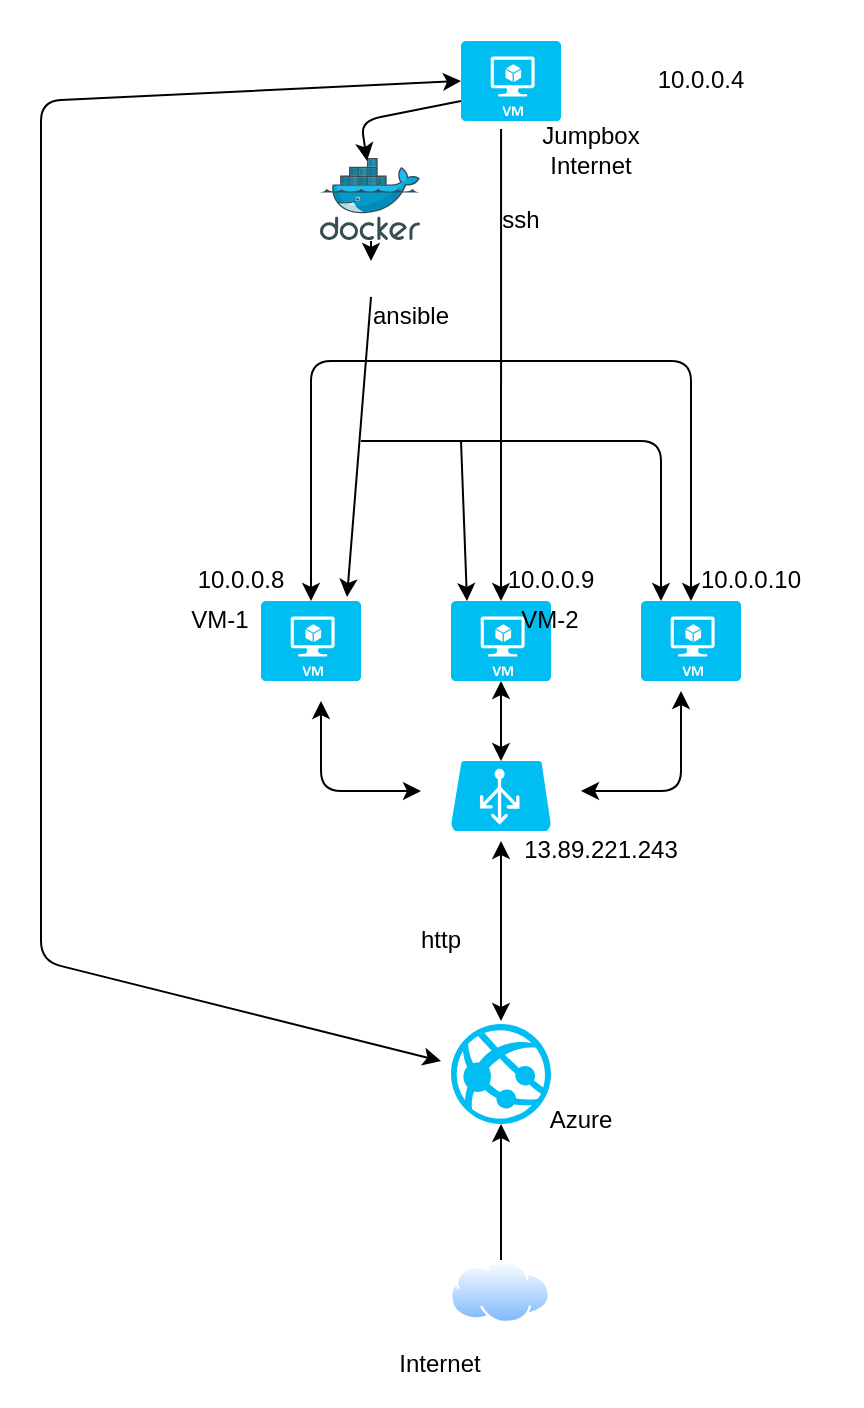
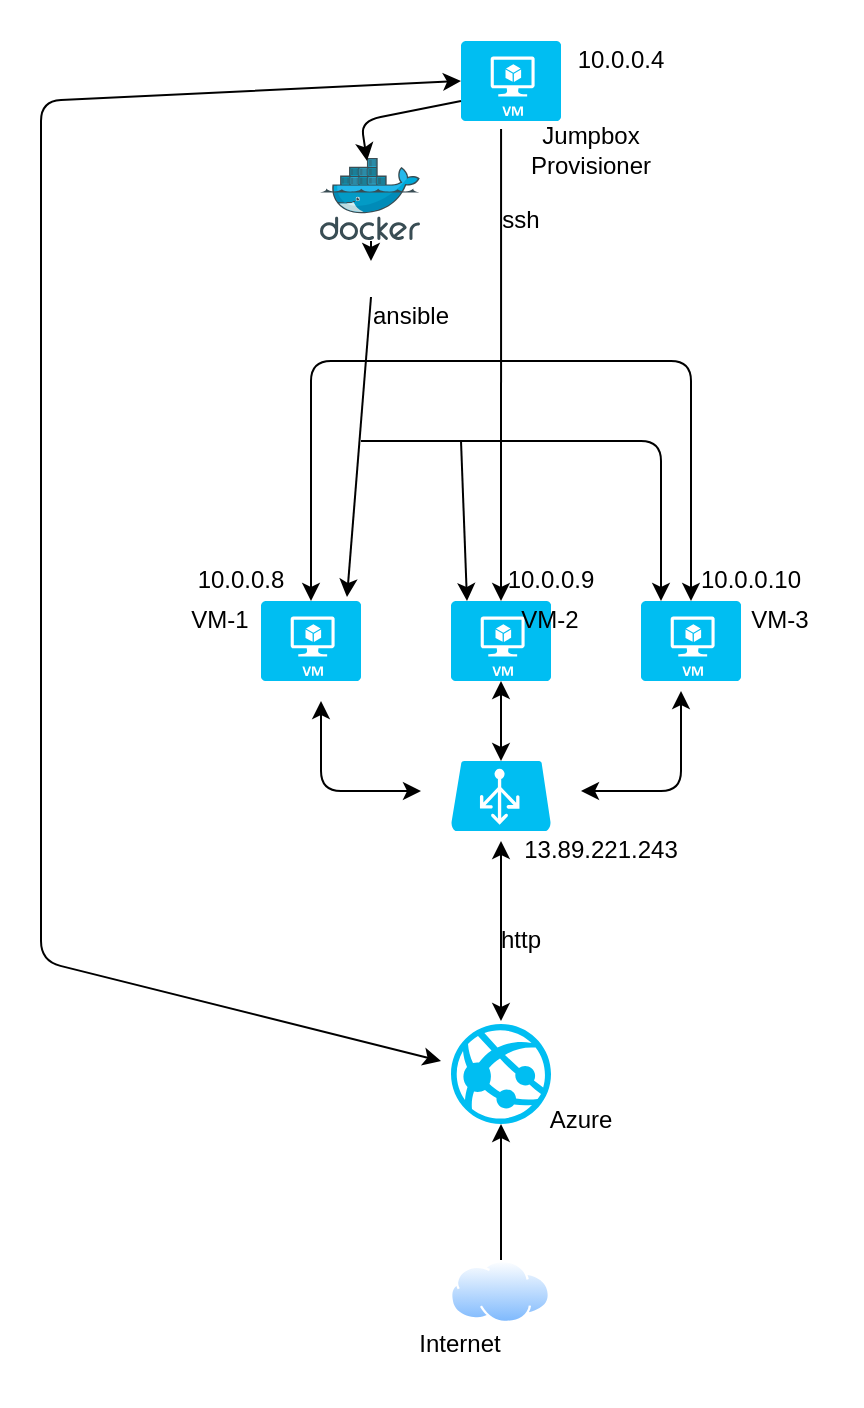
  <mxCell id="0" />
  <mxCell id="1" parent="0" />
  <mxCell id="2" value="" style="verticalLabelPosition=bottom;html=1;verticalAlign=top;align=center;strokeColor=none;fillColor=#00BEF2;shape=mxgraph.azure.azure_website;pointerEvents=1;" vertex="1" parent="1"><mxGeometry x="225" y="511.5" width="50" height="50" as="geometry" /></mxCell>
  <mxCell id="3" value="" style="verticalLabelPosition=bottom;html=1;verticalAlign=top;align=center;strokeColor=none;fillColor=#00BEF2;shape=mxgraph.azure.azure_load_balancer;" vertex="1" parent="1"><mxGeometry x="225" y="380" width="50" height="35" as="geometry" /></mxCell>
  <mxCell id="4" value="" style="verticalLabelPosition=bottom;html=1;verticalAlign=top;align=center;strokeColor=none;fillColor=#00BEF2;shape=mxgraph.azure.virtual_machine;" vertex="1" parent="1"><mxGeometry x="130" y="300" width="50" height="40" as="geometry" /></mxCell>
  <mxCell id="5" value="" style="verticalLabelPosition=bottom;html=1;verticalAlign=top;align=center;strokeColor=none;fillColor=#00BEF2;shape=mxgraph.azure.virtual_machine;" vertex="1" parent="1"><mxGeometry x="320" y="300" width="50" height="40" as="geometry" /></mxCell>
  <mxCell id="6" value="" style="verticalLabelPosition=bottom;html=1;verticalAlign=top;align=center;strokeColor=none;fillColor=#00BEF2;shape=mxgraph.azure.virtual_machine;" vertex="1" parent="1"><mxGeometry x="225" y="300" width="50" height="40" as="geometry" /></mxCell>
  <mxCell id="7" value="" style="endArrow=classic;startArrow=classic;html=1;" edge="1" parent="1"><mxGeometry width="50" height="50" relative="1" as="geometry"><mxPoint x="290" y="395" as="sourcePoint" /><mxPoint x="340" y="345" as="targetPoint" /><Array as="points"><mxPoint x="340" y="395" /></Array></mxGeometry></mxCell>
  <mxCell id="8" value="" style="endArrow=classic;startArrow=classic;html=1;" edge="1" parent="1"><mxGeometry width="50" height="50" relative="1" as="geometry"><mxPoint x="160" y="350" as="sourcePoint" /><mxPoint x="210" y="395" as="targetPoint" /><Array as="points"><mxPoint x="160" y="395" /></Array></mxGeometry></mxCell>
  <mxCell id="9" value="" style="endArrow=classic;startArrow=classic;html=1;entryX=0.5;entryY=1;entryDx=0;entryDy=0;entryPerimeter=0;exitX=0.5;exitY=0;exitDx=0;exitDy=0;exitPerimeter=0;" edge="1" parent="1" source="3" target="6"><mxGeometry width="50" height="50" relative="1" as="geometry"><mxPoint x="240" y="380" as="sourcePoint" /><mxPoint x="290" y="330" as="targetPoint" /><Array as="points"><mxPoint x="250" y="360" /></Array></mxGeometry></mxCell>
  <mxCell id="10" value="" style="endArrow=classic;startArrow=classic;html=1;" edge="1" parent="1"><mxGeometry width="50" height="50" relative="1" as="geometry"><mxPoint x="250" y="510" as="sourcePoint" /><mxPoint x="250" y="420" as="targetPoint" /><Array as="points" /></mxGeometry></mxCell>
  <mxCell id="11" style="edgeStyle=none;rounded=0;orthogonalLoop=1;jettySize=auto;html=1;entryX=0.5;entryY=1;entryDx=0;entryDy=0;entryPerimeter=0;" edge="1" parent="1" source="12" target="2"><mxGeometry relative="1" as="geometry" /></mxCell>
  <mxCell id="12" value="" style="aspect=fixed;perimeter=ellipsePerimeter;html=1;align=center;shadow=0;dashed=0;spacingTop=3;image;image=img/lib/active_directory/internet_cloud.svg;" vertex="1" parent="1"><mxGeometry x="225" y="630" width="50" height="31.5" as="geometry" /></mxCell>
- <mxCell id="13" value="Internet" style="text;html=1;strokeColor=none;fillColor=none;align=center;verticalAlign=middle;whiteSpace=wrap;rounded=0;" vertex="1" parent="1"><mxGeometry x="200" y="671.5" width="40" height="20" as="geometry" /></mxCell>
+ <mxCell id="13" value="Internet" style="text;html=1;strokeColor=none;fillColor=none;align=center;verticalAlign=middle;whiteSpace=wrap;rounded=0;" vertex="1" parent="1"><mxGeometry x="210" y="661.5" width="40" height="20" as="geometry" /></mxCell>
+ <mxCell id="14" value="VM-3" style="text;html=1;strokeColor=none;fillColor=none;align=center;verticalAlign=middle;whiteSpace=wrap;rounded=0;" vertex="1" parent="1"><mxGeometry x="370" y="300" width="40" height="20" as="geometry" /></mxCell>
  <mxCell id="15" value="VM-2" style="text;html=1;strokeColor=none;fillColor=none;align=center;verticalAlign=middle;whiteSpace=wrap;rounded=0;" vertex="1" parent="1"><mxGeometry x="255" y="300" width="40" height="20" as="geometry" /></mxCell>
  <mxCell id="16" value="VM-1" style="text;html=1;strokeColor=none;fillColor=none;align=center;verticalAlign=middle;whiteSpace=wrap;rounded=0;" vertex="1" parent="1"><mxGeometry x="90" y="300" width="40" height="20" as="geometry" /></mxCell>
  <mxCell id="17" value="" style="verticalLabelPosition=bottom;html=1;verticalAlign=top;align=center;strokeColor=none;fillColor=#00BEF2;shape=mxgraph.azure.virtual_machine;" vertex="1" parent="1"><mxGeometry x="230" y="20" width="50" height="40" as="geometry" /></mxCell>
  <mxCell id="18" value="" style="endArrow=classic;startArrow=classic;html=1;exitX=0;exitY=0.5;exitDx=0;exitDy=0;exitPerimeter=0;" edge="1" parent="1" source="17"><mxGeometry width="50" height="50" relative="1" as="geometry"><mxPoint x="20" y="30" as="sourcePoint" /><mxPoint x="220" y="530" as="targetPoint" /><Array as="points"><mxPoint x="20" y="50" /><mxPoint x="20" y="395" /><mxPoint x="20" y="480" /></Array></mxGeometry></mxCell>
- <mxCell id="19" value="Jumpbox&lt;br&gt;Internet" style="text;html=1;align=center;verticalAlign=middle;resizable=0;points=[];autosize=1;" vertex="1" parent="1"><mxGeometry x="255" y="60" width="80" height="30" as="geometry" /></mxCell>
+ <mxCell id="19" value="Jumpbox&lt;br&gt;Provisioner" style="text;html=1;align=center;verticalAlign=middle;resizable=0;points=[];autosize=1;" vertex="1" parent="1"><mxGeometry x="255" y="60" width="80" height="30" as="geometry" /></mxCell>
  <mxCell id="20" value="" style="endArrow=classic;html=1;exitX=-0.062;exitY=0.133;exitDx=0;exitDy=0;exitPerimeter=0;entryX=0.5;entryY=0;entryDx=0;entryDy=0;entryPerimeter=0;" edge="1" parent="1" source="19" target="6"><mxGeometry width="50" height="50" relative="1" as="geometry"><mxPoint x="320" y="230" as="sourcePoint" /><mxPoint x="370" y="180" as="targetPoint" /></mxGeometry></mxCell>
  <mxCell id="21" value="" style="endArrow=classic;html=1;entryX=0.5;entryY=0;entryDx=0;entryDy=0;entryPerimeter=0;" edge="1" parent="1" target="5"><mxGeometry width="50" height="50" relative="1" as="geometry"><mxPoint x="250" y="180" as="sourcePoint" /><mxPoint x="370" y="180" as="targetPoint" /><Array as="points"><mxPoint x="345" y="180" /></Array></mxGeometry></mxCell>
  <mxCell id="22" value="" style="endArrow=classic;html=1;entryX=0.5;entryY=0;entryDx=0;entryDy=0;entryPerimeter=0;" edge="1" parent="1" target="4"><mxGeometry width="50" height="50" relative="1" as="geometry"><mxPoint x="260" y="180" as="sourcePoint" /><mxPoint x="295" y="130" as="targetPoint" /><Array as="points"><mxPoint x="155" y="180" /></Array></mxGeometry></mxCell>
  <mxCell id="23" value="ssh" style="text;html=1;align=center;verticalAlign=middle;resizable=0;points=[];autosize=1;" vertex="1" parent="1"><mxGeometry x="245" y="100" width="30" height="20" as="geometry" /></mxCell>
  <mxCell id="24" style="edgeStyle=none;rounded=0;orthogonalLoop=1;jettySize=auto;html=1;" edge="1" parent="1" source="25" target="31"><mxGeometry relative="1" as="geometry" /></mxCell>
  <mxCell id="25" value="" style="aspect=fixed;html=1;points=[];align=center;image;fontSize=12;image=img/lib/mscae/Docker.svg;" vertex="1" parent="1"><mxGeometry x="160" y="79" width="50" height="41" as="geometry" /></mxCell>
  <mxCell id="26" value="" style="endArrow=classic;html=1;exitX=0;exitY=0.75;exitDx=0;exitDy=0;exitPerimeter=0;" edge="1" parent="1" source="17"><mxGeometry width="50" height="50" relative="1" as="geometry"><mxPoint x="320" y="230" as="sourcePoint" /><mxPoint x="183" y="80" as="targetPoint" /><Array as="points"><mxPoint x="180" y="60" /></Array></mxGeometry></mxCell>
  <mxCell id="27" value="" style="endArrow=classic;html=1;entryX=0.86;entryY=-0.05;entryDx=0;entryDy=0;entryPerimeter=0;exitX=0.5;exitY=1;exitDx=0;exitDy=0;" edge="1" parent="1" source="31" target="4"><mxGeometry width="50" height="50" relative="1" as="geometry"><mxPoint x="185" y="170" as="sourcePoint" /><mxPoint x="370" y="180" as="targetPoint" /></mxGeometry></mxCell>
  <mxCell id="28" value="" style="endArrow=classic;html=1;" edge="1" parent="1"><mxGeometry width="50" height="50" relative="1" as="geometry"><mxPoint x="180" y="220" as="sourcePoint" /><mxPoint x="330" y="300" as="targetPoint" /><Array as="points"><mxPoint x="330" y="220" /><mxPoint x="330" y="300" /></Array></mxGeometry></mxCell>
  <mxCell id="29" value="" style="endArrow=classic;html=1;entryX=0.16;entryY=0;entryDx=0;entryDy=0;entryPerimeter=0;" edge="1" parent="1" target="6"><mxGeometry width="50" height="50" relative="1" as="geometry"><mxPoint x="230" y="220" as="sourcePoint" /><mxPoint x="370" y="180" as="targetPoint" /></mxGeometry></mxCell>
  <mxCell id="30" value="ansible" style="text;html=1;align=center;verticalAlign=middle;resizable=0;points=[];autosize=1;" vertex="1" parent="1"><mxGeometry x="180" y="148" width="50" height="20" as="geometry" /></mxCell>
  <mxCell id="31" value="" style="shape=image;html=1;verticalAlign=top;verticalLabelPosition=bottom;labelBackgroundColor=#ffffff;imageAspect=0;aspect=fixed;image=https://cdn1.iconfinder.com/data/icons/hawcons/32/699749-icon-103-document-file-yml-128.png" vertex="1" parent="1"><mxGeometry x="176" y="130" width="18" height="18" as="geometry" /></mxCell>
  <mxCell id="32" style="edgeStyle=none;rounded=0;orthogonalLoop=1;jettySize=auto;html=1;entryX=0.508;entryY=-0.005;entryDx=0;entryDy=0;entryPerimeter=0;" edge="1" parent="1" source="25" target="25"><mxGeometry relative="1" as="geometry" /></mxCell>
  <mxCell id="33" value="Azure" style="text;html=1;align=center;verticalAlign=middle;resizable=0;points=[];autosize=1;" vertex="1" parent="1"><mxGeometry x="265" y="550" width="50" height="20" as="geometry" /></mxCell>
  <mxCell id="34" value="13.89.221.243" style="text;html=1;align=center;verticalAlign=middle;resizable=0;points=[];autosize=1;" vertex="1" parent="1"><mxGeometry x="255" y="415" width="90" height="20" as="geometry" /></mxCell>
- <mxCell id="35" value="10.0.0.4" style="text;html=1;align=center;verticalAlign=middle;resizable=0;points=[];autosize=1;" vertex="1" parent="1"><mxGeometry x="320" y="30" width="60" height="20" as="geometry" /></mxCell>
+ <mxCell id="35" value="10.0.0.4" style="text;html=1;align=center;verticalAlign=middle;resizable=0;points=[];autosize=1;" vertex="1" parent="1"><mxGeometry x="280" y="20" width="60" height="20" as="geometry" /></mxCell>
  <mxCell id="36" value="10.0.0.8" style="text;html=1;align=center;verticalAlign=middle;resizable=0;points=[];autosize=1;" vertex="1" parent="1"><mxGeometry x="90" y="280" width="60" height="20" as="geometry" /></mxCell>
  <mxCell id="37" value="10.0.0.9" style="text;html=1;align=center;verticalAlign=middle;resizable=0;points=[];autosize=1;" vertex="1" parent="1"><mxGeometry x="245" y="280" width="60" height="20" as="geometry" /></mxCell>
  <mxCell id="38" value="10.0.0.10" style="text;html=1;align=center;verticalAlign=middle;resizable=0;points=[];autosize=1;" vertex="1" parent="1"><mxGeometry x="340" y="280" width="70" height="20" as="geometry" /></mxCell>
- <mxCell id="39" value="http" style="text;html=1;align=center;verticalAlign=middle;resizable=0;points=[];autosize=1;" vertex="1" parent="1"><mxGeometry x="200" y="460" width="40" height="20" as="geometry" /></mxCell>
+ <mxCell id="39" value="http" style="text;html=1;align=center;verticalAlign=middle;resizable=0;points=[];autosize=1;" vertex="1" parent="1"><mxGeometry x="240" y="460" width="40" height="20" as="geometry" /></mxCell>
